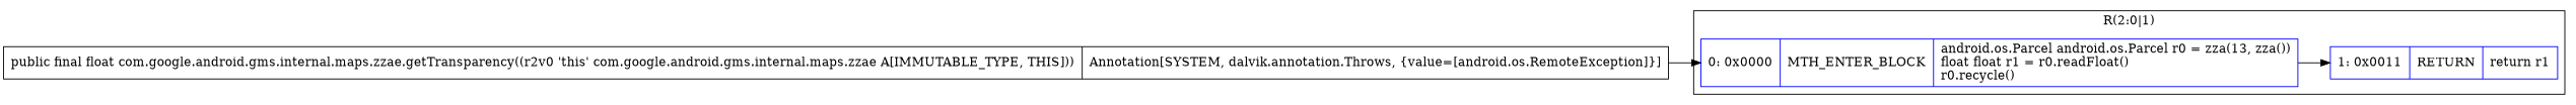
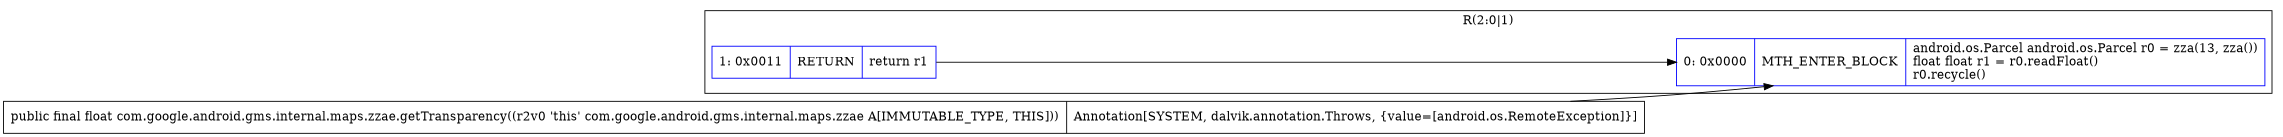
  digraph {
    rankdir=LR
    node [color=blue shape=record]
    n1 [label="{0\:\ 0x0000|MTH_ENTER_BLOCK\l|android.os.Parcel android.os.Parcel r0 = zza(13, zza())\lfloat float r1 = r0.readFloat()\lr0.recycle()\l}"]
    n2 [label="{1\:\ 0x0011|RETURN\l|return r1\l}"]
    n3 [label="{public final float com.google.android.gms.internal.maps.zzae.getTransparency((r2v0 'this' com.google.android.gms.internal.maps.zzae A[IMMUTABLE_TYPE, THIS]))  | Annotation[SYSTEM, dalvik.annotation.Throws, \{value=[android.os.RemoteException]\}]\l}" color=""]
    subgraph cluster_1 {
      label="R(2:0|1)"
      n1
      n2
    }
-   n1 -> n2
+   n2 -> n1
    n3 -> n1
  }
